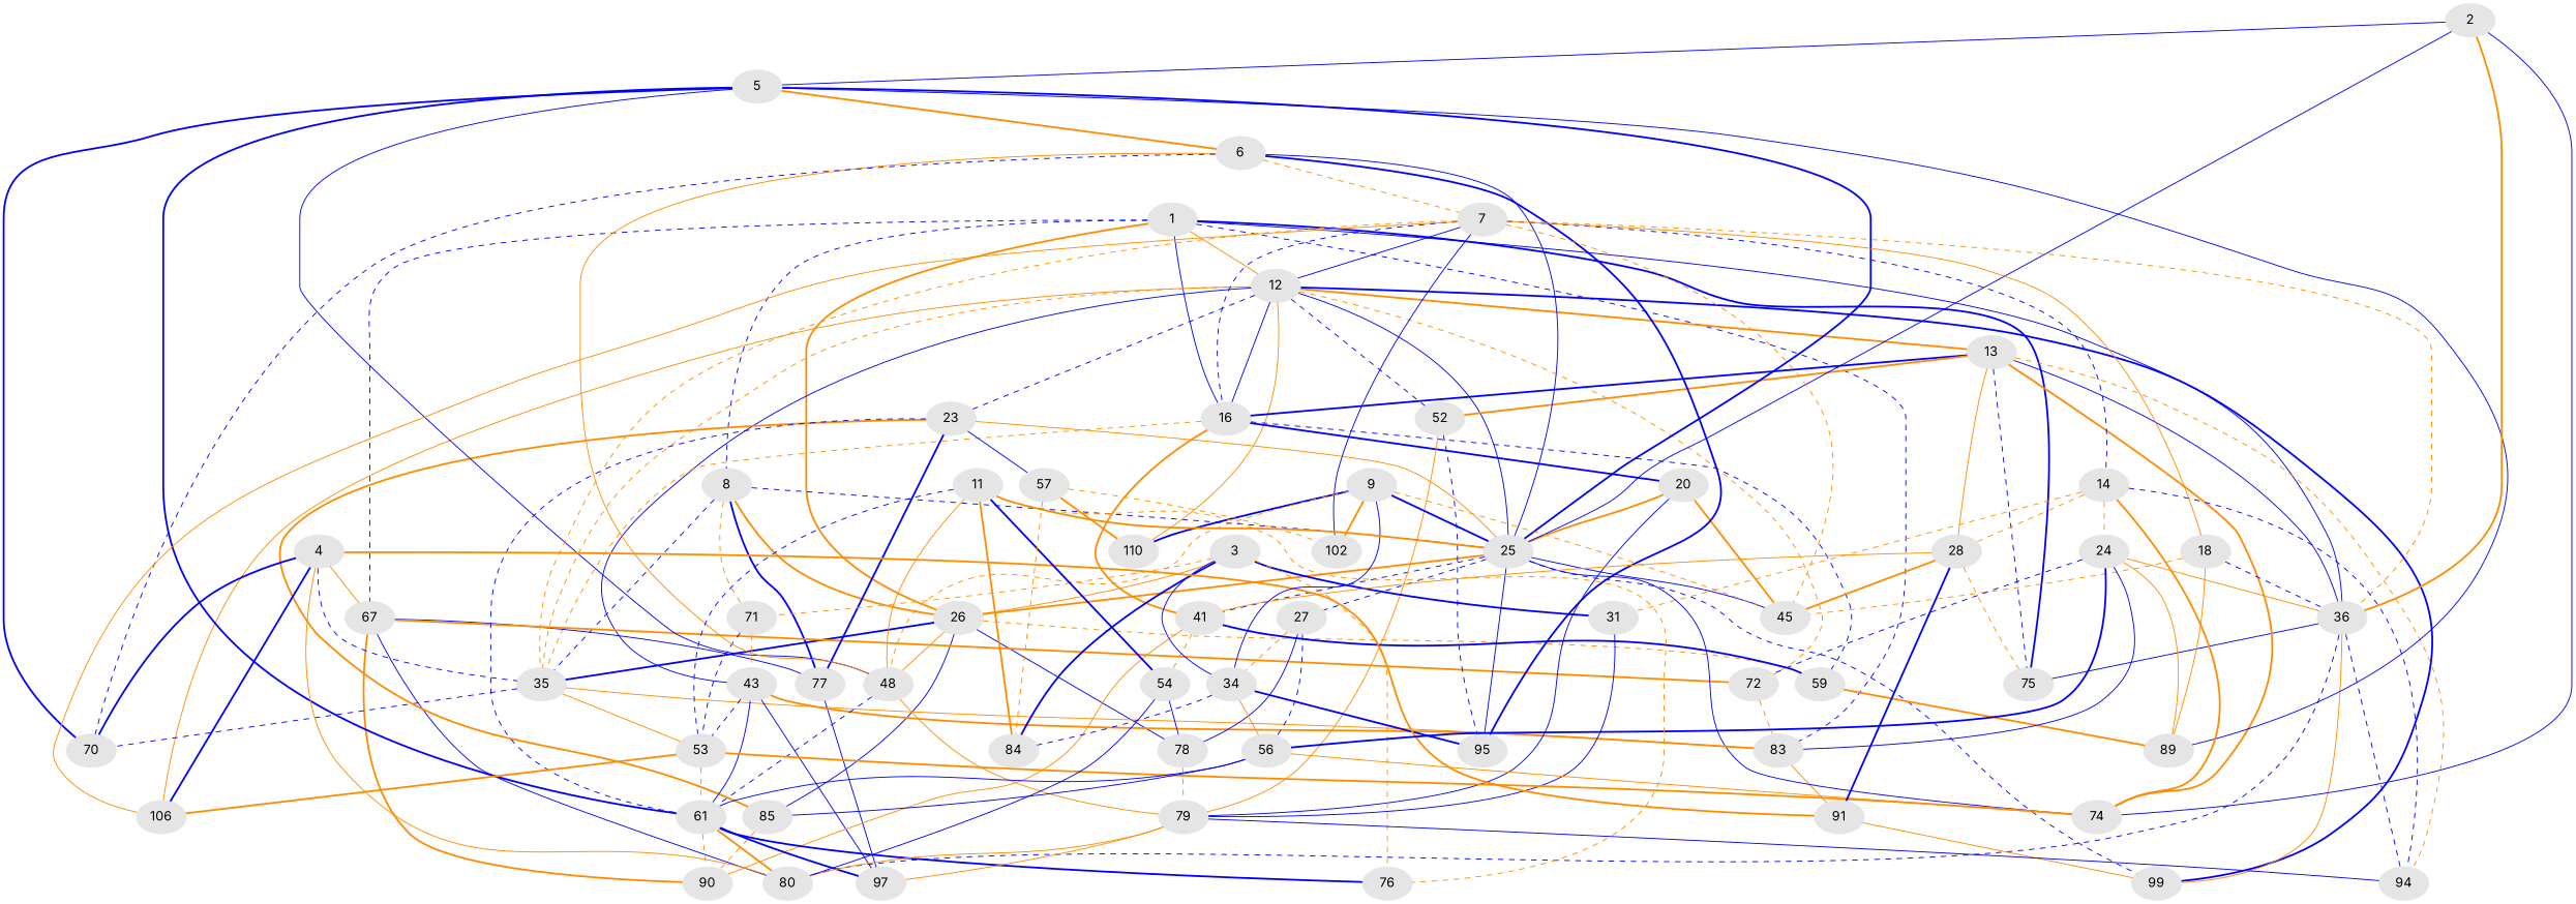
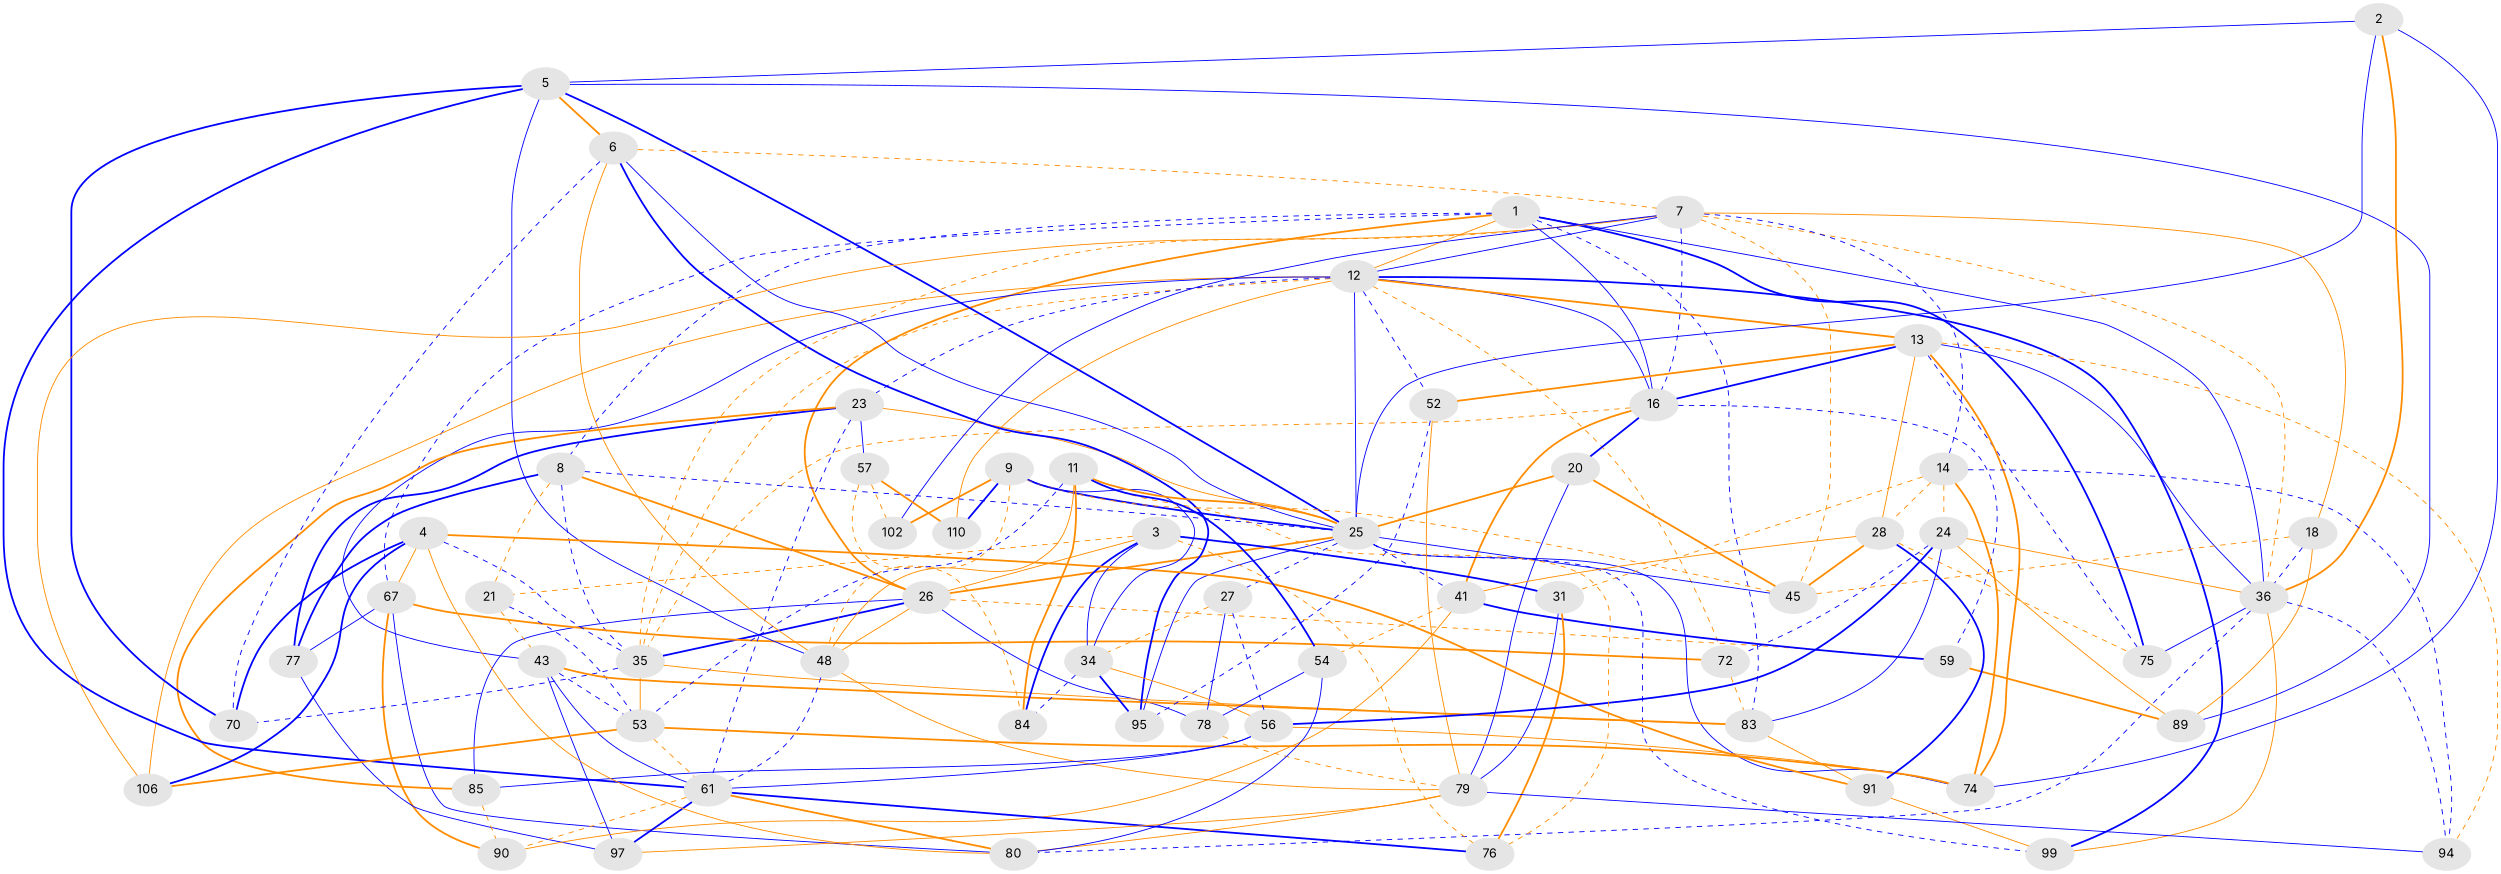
  graph {
    fontname=Inter
    node [color=gray90 fontname=Inter style=filled]
    edge [color=blue fontname=Inter style=solid]
    1 [super="+116+40"]
    8 [super="+17"]
    12 [super="+42+73+22"]
    16 [super="+112"]
    26 [super="+29+96"]
    36 [super="+47+65+119"]
    n7 [label=67 super="+104"]
    75
    83 [super="+86"]
    25 [super="+64+63+46"]
-   21 [label=71]
+   21
    35 [super="+81"]
    77
    106
    110
    13 [super="+39"]
    23 [super="+68"]
    43 [super="+93"]
    52
    72
    99
    20
    41 [super="+113"]
    59
    48 [super="+58+87+111"]
    85
    78
    80 [super="+88"]
    94
    90
    91
    5 [super="+109+44"]
    70
    6 [super="+69"]
    61 [super="+67+114"]
    89
    2
    74 [super="+100"]
    95
    45 [super="+103"]
    27
    3 [super="+10"]
    31
    34 [super="+49"]
    76
    84
    53 [super="+108+101"]
    79 [super="+117+105"]
    56 [super="+92"]
    4 [super="+15"]
    7 [super="+32+37"]
    97
    14 [super="+62"]
    18
    102
    28 [super="+55"]
    24 [super="+33"]
    9 [super="+19"]
    11 [super="+82"]
    54
    57
    1 -- 8 [style=dashed]
    1 -- 12 [color=darkorange]
    1 -- 16
    1 -- 26 [color=darkorange style=bold]
    1 -- 36
    1 -- n7 [style=dashed]
    1 -- 75 [style=bold]
    1 -- 83 [style=dashed]
    8 -- 26 [color=darkorange style=bold]
    8 -- 25 [style=dashed]
    8 -- 21 [color=darkorange style=dashed]
    8 -- 35 [style=dashed]
    8 -- 77 [style=bold]
    12 -- 16
    12 -- 25
    12 -- 35 [color=darkorange style=dashed weight=2]
    12 -- 106 [color=darkorange]
    12 -- 110 [color=darkorange]
    12 -- 13 [color=darkorange style=bold]
    12 -- 23 [style=dashed]
    12 -- 43
    12 -- 52 [style=dashed]
    12 -- 72 [color=darkorange style=dashed]
    12 -- 99 [style=bold]
    16 -- 35 [color=darkorange style=dashed]
    16 -- 20 [style=bold]
    16 -- 41 [color=darkorange style=bold]
    16 -- 59 [style=dashed]
    26 -- 35 [style=bold]
    26 -- 59 [color=darkorange style=dashed]
    26 -- 48 [color=darkorange weight=2]
    26 -- 85
    26 -- 78
    36 -- 75
    36 -- 99 [color=darkorange]
    36 -- 80 [style=dashed]
    36 -- 94 [style=dashed]
    n7 -- 77
    n7 -- 72 [color=darkorange style=bold]
    n7 -- 80
    n7 -- 90 [color=darkorange style=bold]
    83 -- 91 [color=darkorange]
    25 -- 26 [color=darkorange style=bold]
    25 -- 99 [style=dashed]
    25 -- 41 [style=dashed]
    25 -- 74
    25 -- 95
    25 -- 45
    25 -- 27 [style=dashed]
    21 -- 43 [color=darkorange style=dashed]
    21 -- 53 [style=dashed]
    35 -- 83 [color=darkorange]
    35 -- 70 [style=dashed]
    35 -- 53 [color=darkorange]
    77 -- 97
    13 -- 16 [style=bold]
    13 -- 36
    13 -- 75 [style=dashed]
    13 -- 52 [color=darkorange style=bold]
    13 -- 94 [color=darkorange style=dashed]
    13 -- 74 [color=darkorange style=bold]
    13 -- 28 [color=darkorange]
    23 -- 25 [color=darkorange]
    23 -- 77 [style=bold]
    23 -- 85 [color=darkorange style=bold]
    23 -- 61 [style=dashed]
    23 -- 57
    43 -- 83 [color=darkorange style=bold]
    43 -- 61
    43 -- 53 [style=dashed]
    43 -- 97
    52 -- 95 [style=dashed]
    52 -- 79 [color=darkorange]
    72 -- 83 [color=darkorange style=dashed]
    20 -- 25 [color=darkorange style=bold]
    20 -- 45 [color=darkorange style=bold]
    20 -- 79
    41 -- 59 [style=bold]
    41 -- 90 [color=darkorange]
    41 -- 54 [color=darkorange style=dashed]
    59 -- 89 [color=darkorange style=bold]
    48 -- 61 [style=dashed]
    48 -- 79 [color=darkorange]
    85 -- 90 [color=darkorange style=dashed]
    78 -- 79 [color=darkorange style=dashed]
    91 -- 99 [color=darkorange]
    5 -- 25 [style=bold]
    5 -- 48 [weight=2]
    5 -- 70 [style=bold]
    5 -- 6 [color=darkorange style=bold]
    5 -- 61 [style=bold]
    5 -- 89
    6 -- 25
    6 -- 48 [color=darkorange]
    6 -- 70 [style=dashed]
    6 -- 95 [style=bold]
    6 -- 7 [color=darkorange style=dashed]
    61 -- 80 [color=darkorange style=bold]
    61 -- 90 [color=darkorange style=dashed]
    61 -- 76 [style=bold]
    61 -- 97 [style=bold]
    2 -- 36 [color=darkorange style=bold]
    2 -- 25
    2 -- 5
    2 -- 74
    27 -- 78
    27 -- 34 [color=darkorange style=dashed]
    27 -- 56 [style=dashed]
    3 -- 26 [color=darkorange]
    3 -- 21 [color=darkorange style=dashed]
    3 -- 31 [style=bold]
    3 -- 34
    3 -- 76 [color=darkorange style=dashed]
    3 -- 84 [style=bold]
+   31 -- 76 [color=darkorange style=bold]
    31 -- 79
    34 -- 95 [style=bold]
    34 -- 84 [style=dashed]
    34 -- 56 [color=darkorange]
    53 -- 106 [color=darkorange style=bold]
    53 -- 61 [color=darkorange style=dashed]
    53 -- 74 [color=darkorange style=bold]
    79 -- 80 [color=darkorange]
    79 -- 94
    79 -- 97 [color=darkorange]
    56 -- 85
    56 -- 61
    56 -- 74 [color=darkorange]
    4 -- n7 [color=darkorange]
    4 -- 35 [style=dashed]
    4 -- 106 [style=bold]
    4 -- 80 [color=darkorange]
    4 -- 91 [color=darkorange style=bold]
    4 -- 70 [style=bold]
    7 -- 12
    7 -- 16 [style=dashed]
    7 -- 36 [color=darkorange style=dashed]
    7 -- 35 [color=darkorange style=dashed]
    7 -- 106 [color=darkorange]
    7 -- 45 [color=darkorange style=dashed]
    7 -- 14 [style=dashed]
    7 -- 18 [color=darkorange]
    7 -- 102
    14 -- 94 [style=dashed]
    14 -- 74 [color=darkorange style=bold]
    14 -- 31 [color=darkorange style=dashed]
    14 -- 28 [color=darkorange style=dashed]
    14 -- 24 [color=darkorange style=dashed]
    18 -- 36 [style=dashed]
    18 -- 89 [color=darkorange]
    18 -- 45 [color=darkorange style=dashed]
    28 -- 75 [color=darkorange style=dashed]
    28 -- 41 [color=darkorange]
    28 -- 91 [style=bold]
    28 -- 45 [color=darkorange style=bold]
    24 -- 36 [color=darkorange]
    24 -- 83
    24 -- 72 [style=dashed]
    24 -- 89 [color=darkorange]
    24 -- 56 [style=bold]
    9 -- 25 [style=bold]
    9 -- 110 [style=bold]
    9 -- 48 [color=darkorange style=dashed]
    9 -- 45 [color=darkorange style=dashed]
    9 -- 34
    9 -- 102 [color=darkorange style=bold]
    11 -- 25 [color=darkorange style=bold]
    11 -- 48 [color=darkorange]
    11 -- 76 [color=darkorange style=dashed]
    11 -- 84 [color=darkorange style=bold]
    11 -- 53 [style=dashed]
    11 -- 54 [style=bold]
    54 -- 78
    54 -- 80
    57 -- 110 [color=darkorange style=bold]
    57 -- 84 [color=darkorange style=dashed]
    57 -- 102 [color=darkorange style=dashed]
  }
